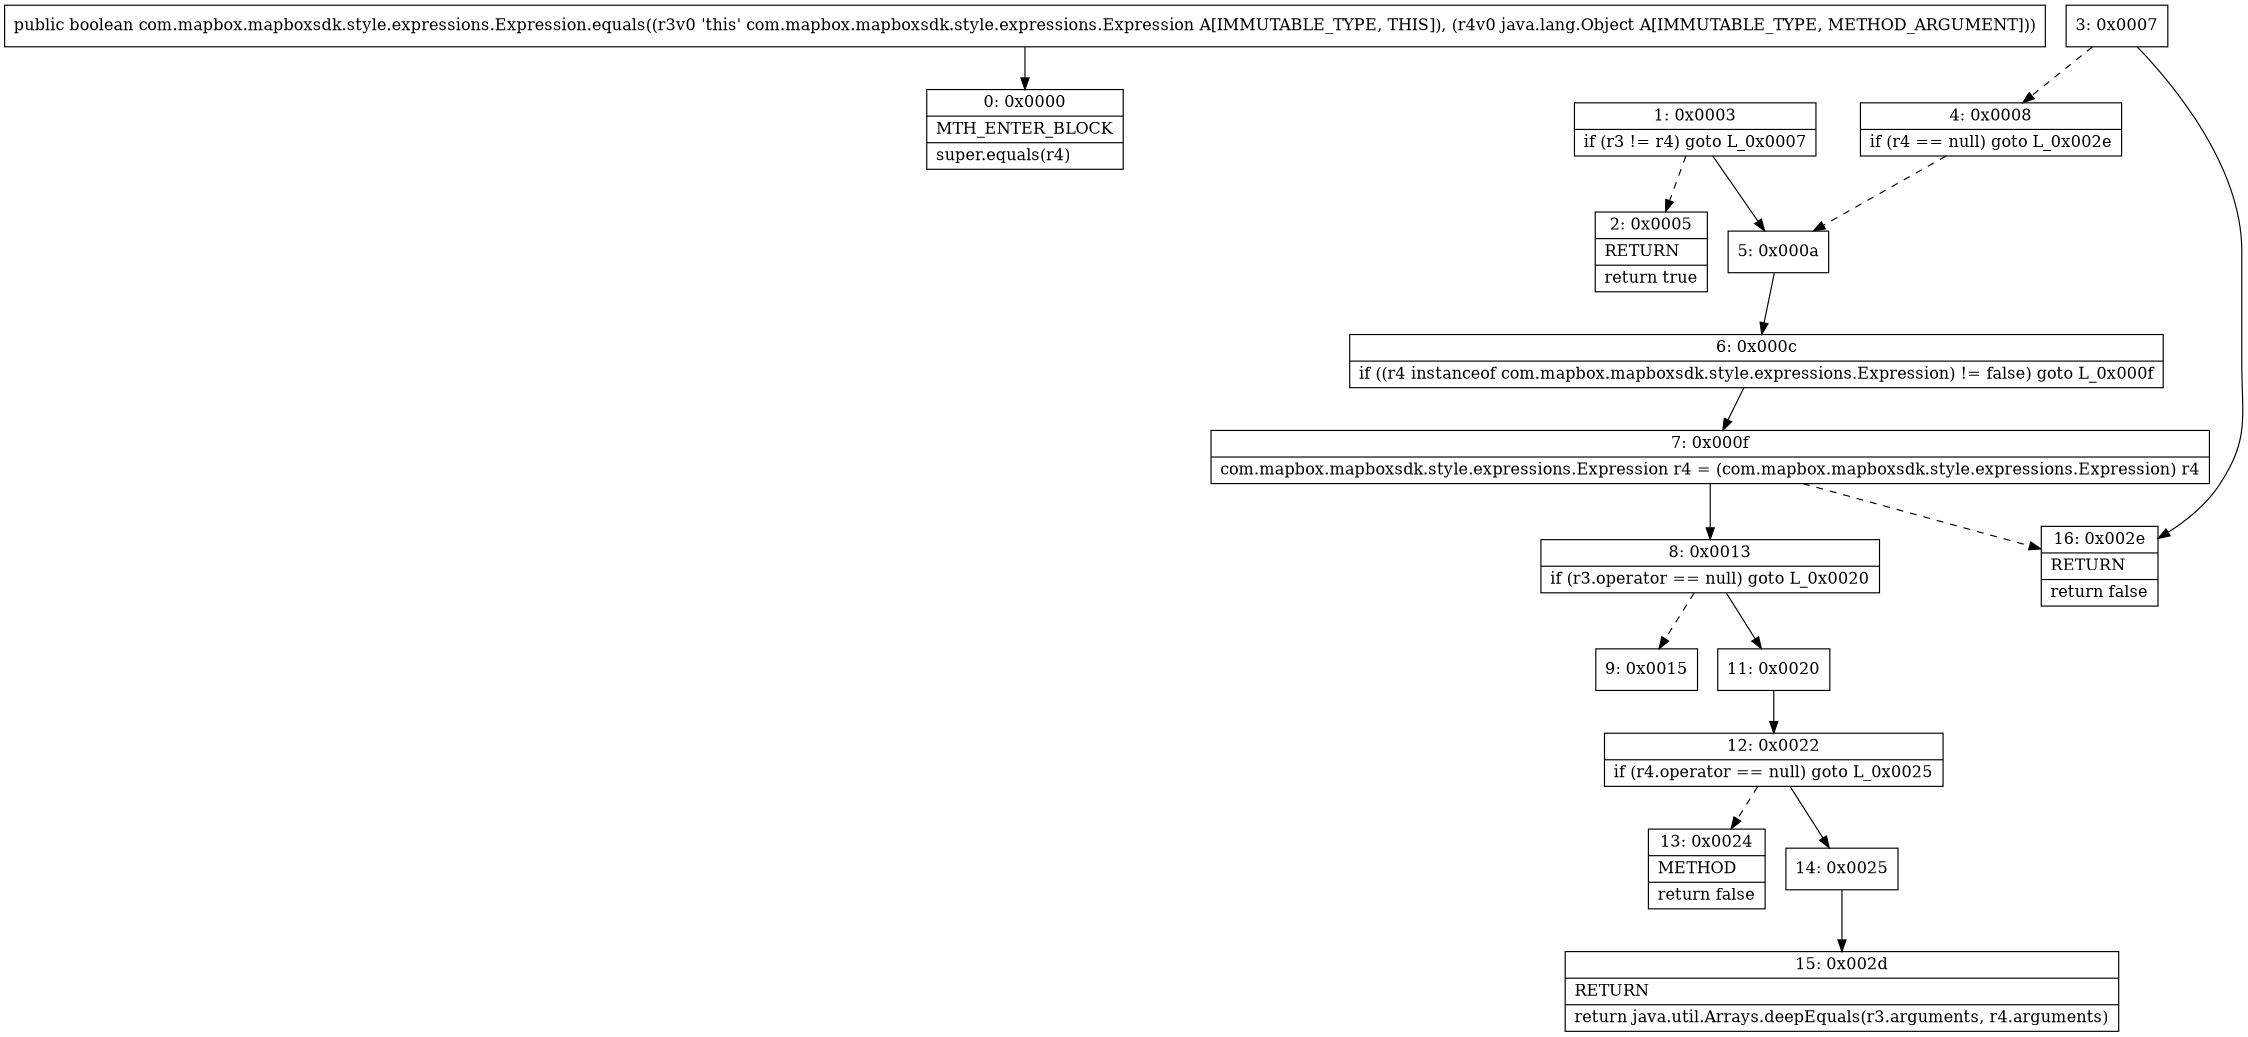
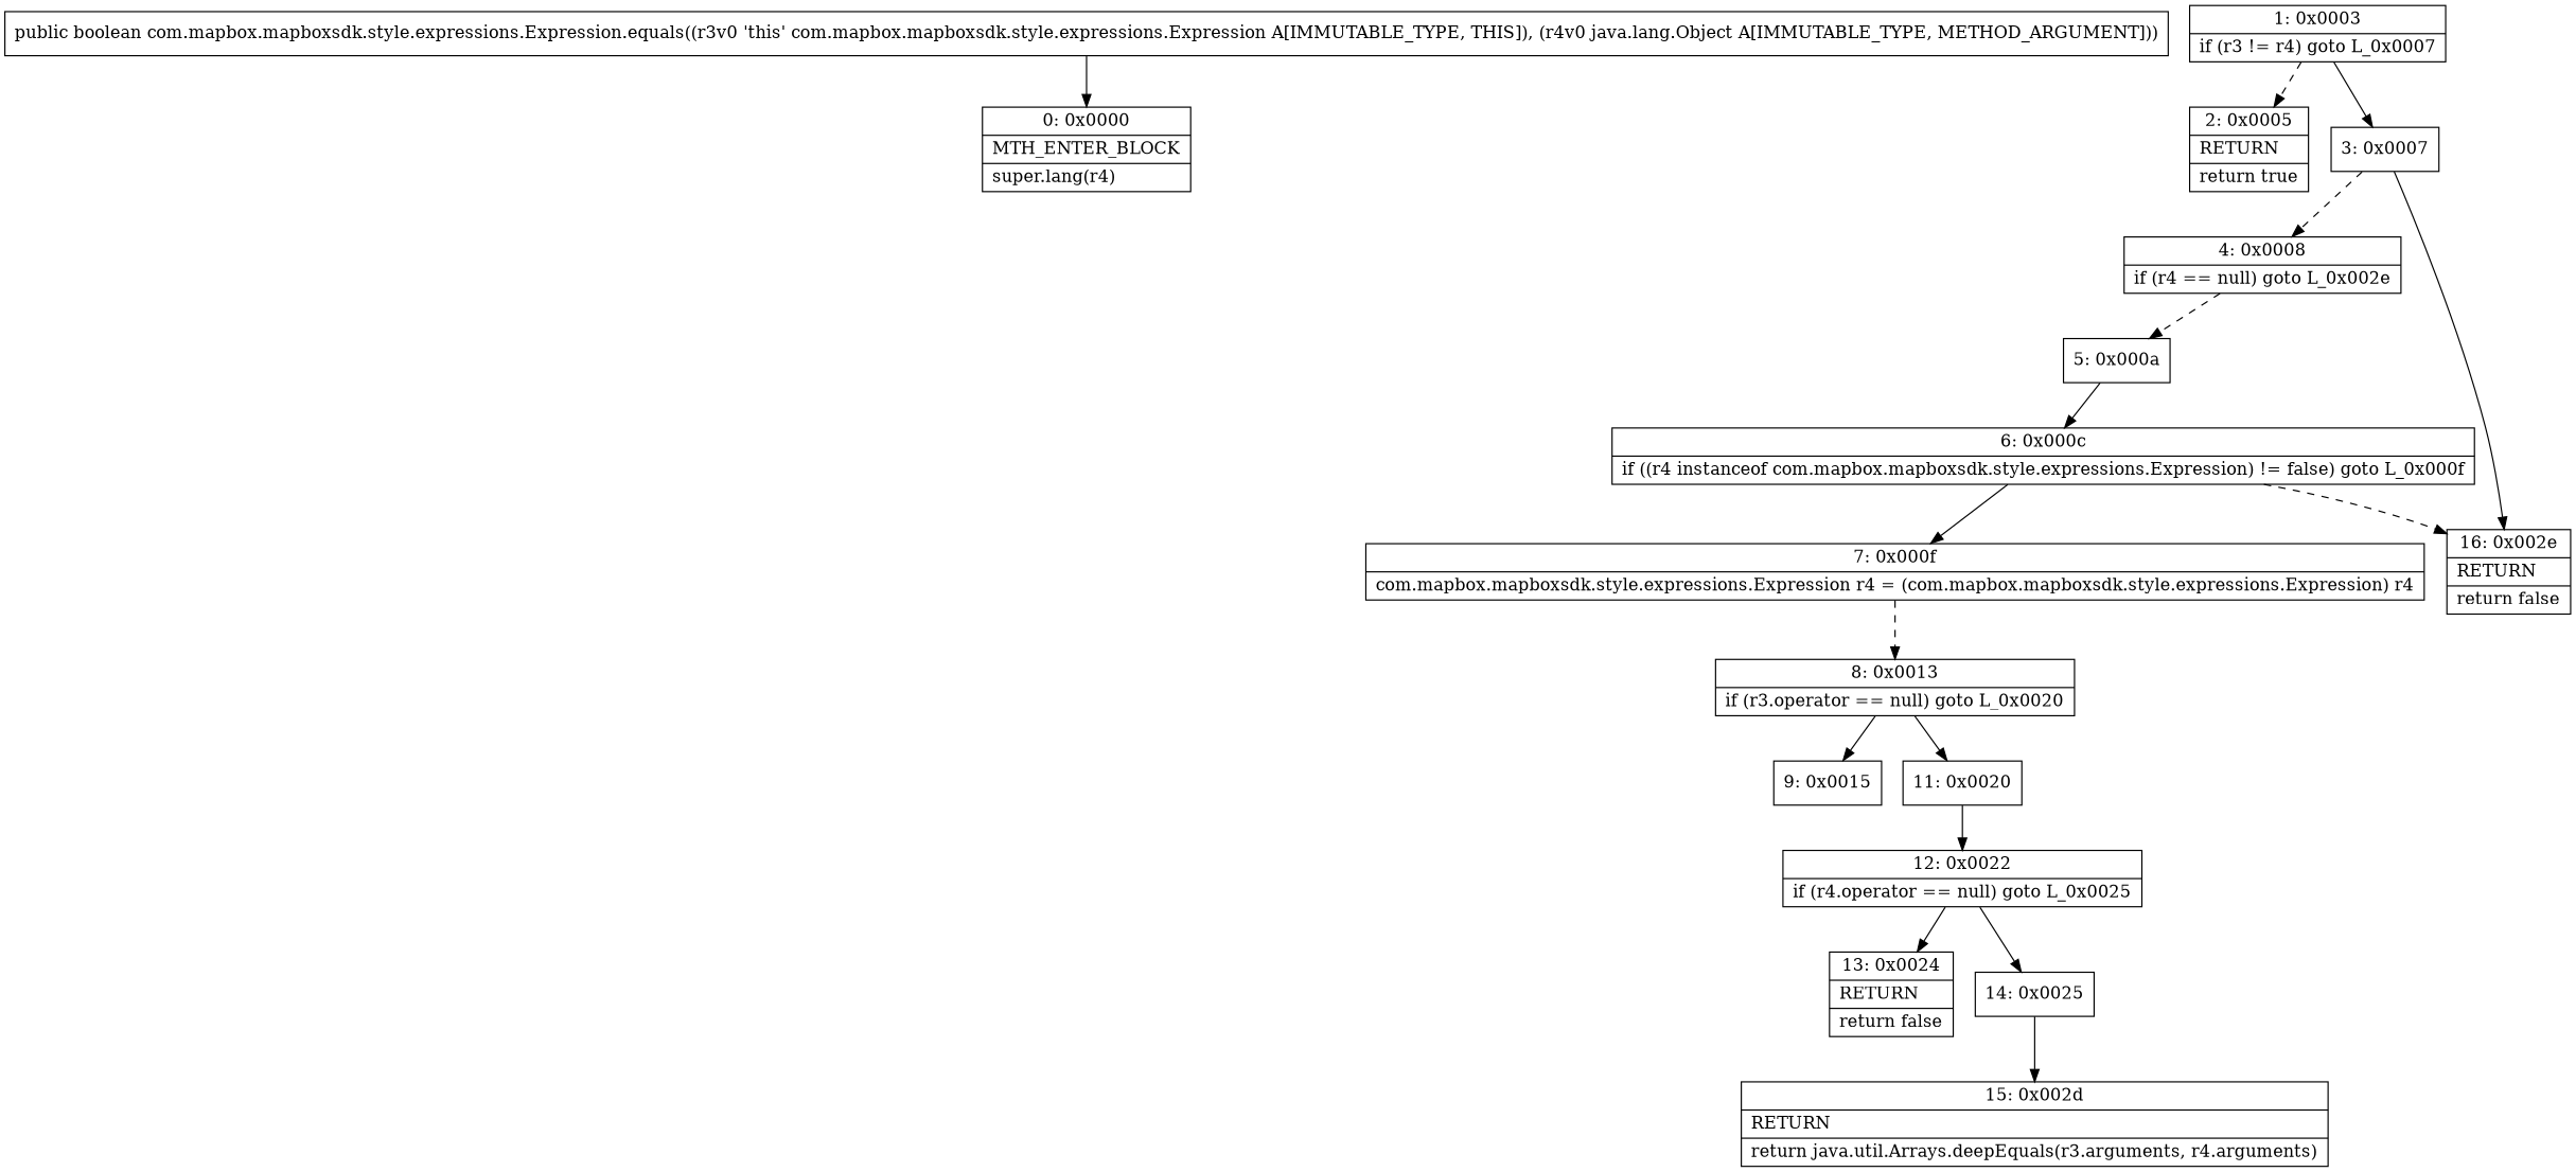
  digraph {
    node [shape=record]
-   n1 [label="{0\:\ 0x0000|MTH_ENTER_BLOCK\l|super.equals(r4)\l}"]
+   n1 [label="{0\:\ 0x0000|MTH_ENTER_BLOCK\l|super.lang(r4)\l}"]
    n2 [label="{1\:\ 0x0003|if (r3 != r4) goto L_0x0007\l}"]
    n3 [label="{2\:\ 0x0005|RETURN\l|return true\l}"]
    n4 [label="{3\:\ 0x0007}"]
    n5 [label="{4\:\ 0x0008|if (r4 == null) goto L_0x002e\l}"]
    n6 [label="{16\:\ 0x002e|RETURN\l|return false\l}"]
    n7 [label="{5\:\ 0x000a}"]
    n8 [label="{6\:\ 0x000c|if ((r4 instanceof com.mapbox.mapboxsdk.style.expressions.Expression) != false) goto L_0x000f\l}"]
    n9 [label="{7\:\ 0x000f|com.mapbox.mapboxsdk.style.expressions.Expression r4 = (com.mapbox.mapboxsdk.style.expressions.Expression) r4\l}"]
    n10 [label="{8\:\ 0x0013|if (r3.operator == null) goto L_0x0020\l}"]
    n11 [label="{9\:\ 0x0015}"]
    n12 [label="{11\:\ 0x0020}"]
    n13 [label="{12\:\ 0x0022|if (r4.operator == null) goto L_0x0025\l}"]
-   n14 [label="{13\:\ 0x0024|METHOD\l|return false\l}"]
+   n14 [label="{13\:\ 0x0024|RETURN\l|return false\l}"]
    n15 [label="{14\:\ 0x0025}"]
    n16 [label="{15\:\ 0x002d|RETURN\l|return java.util.Arrays.deepEquals(r3.arguments, r4.arguments)\l}"]
    n17 [label="{public boolean com.mapbox.mapboxsdk.style.expressions.Expression.equals((r3v0 'this' com.mapbox.mapboxsdk.style.expressions.Expression A[IMMUTABLE_TYPE, THIS]), (r4v0 java.lang.Object A[IMMUTABLE_TYPE, METHOD_ARGUMENT])) }"]
    n2 -> n3 [style=dashed]
-   n2 -> n7
+   n2 -> n4
    n4 -> n5 [style=dashed]
    n4 -> n6
    n5 -> n7 [style=dashed]
    n7 -> n8
-   n9 -> n6 [style=dashed]
+   n8 -> n6 [style=dashed]
    n8 -> n9
-   n9 -> n10
-   n10 -> n11 [style=dashed]
+   n9 -> n10 [style=dashed]
+   n10 -> n11 [style=solid]
    n10 -> n12
    n12 -> n13
-   n13 -> n14 [style=dashed]
+   n13 -> n14 [style=solid]
    n13 -> n15
    n15 -> n16
    n17 -> n1
  }
